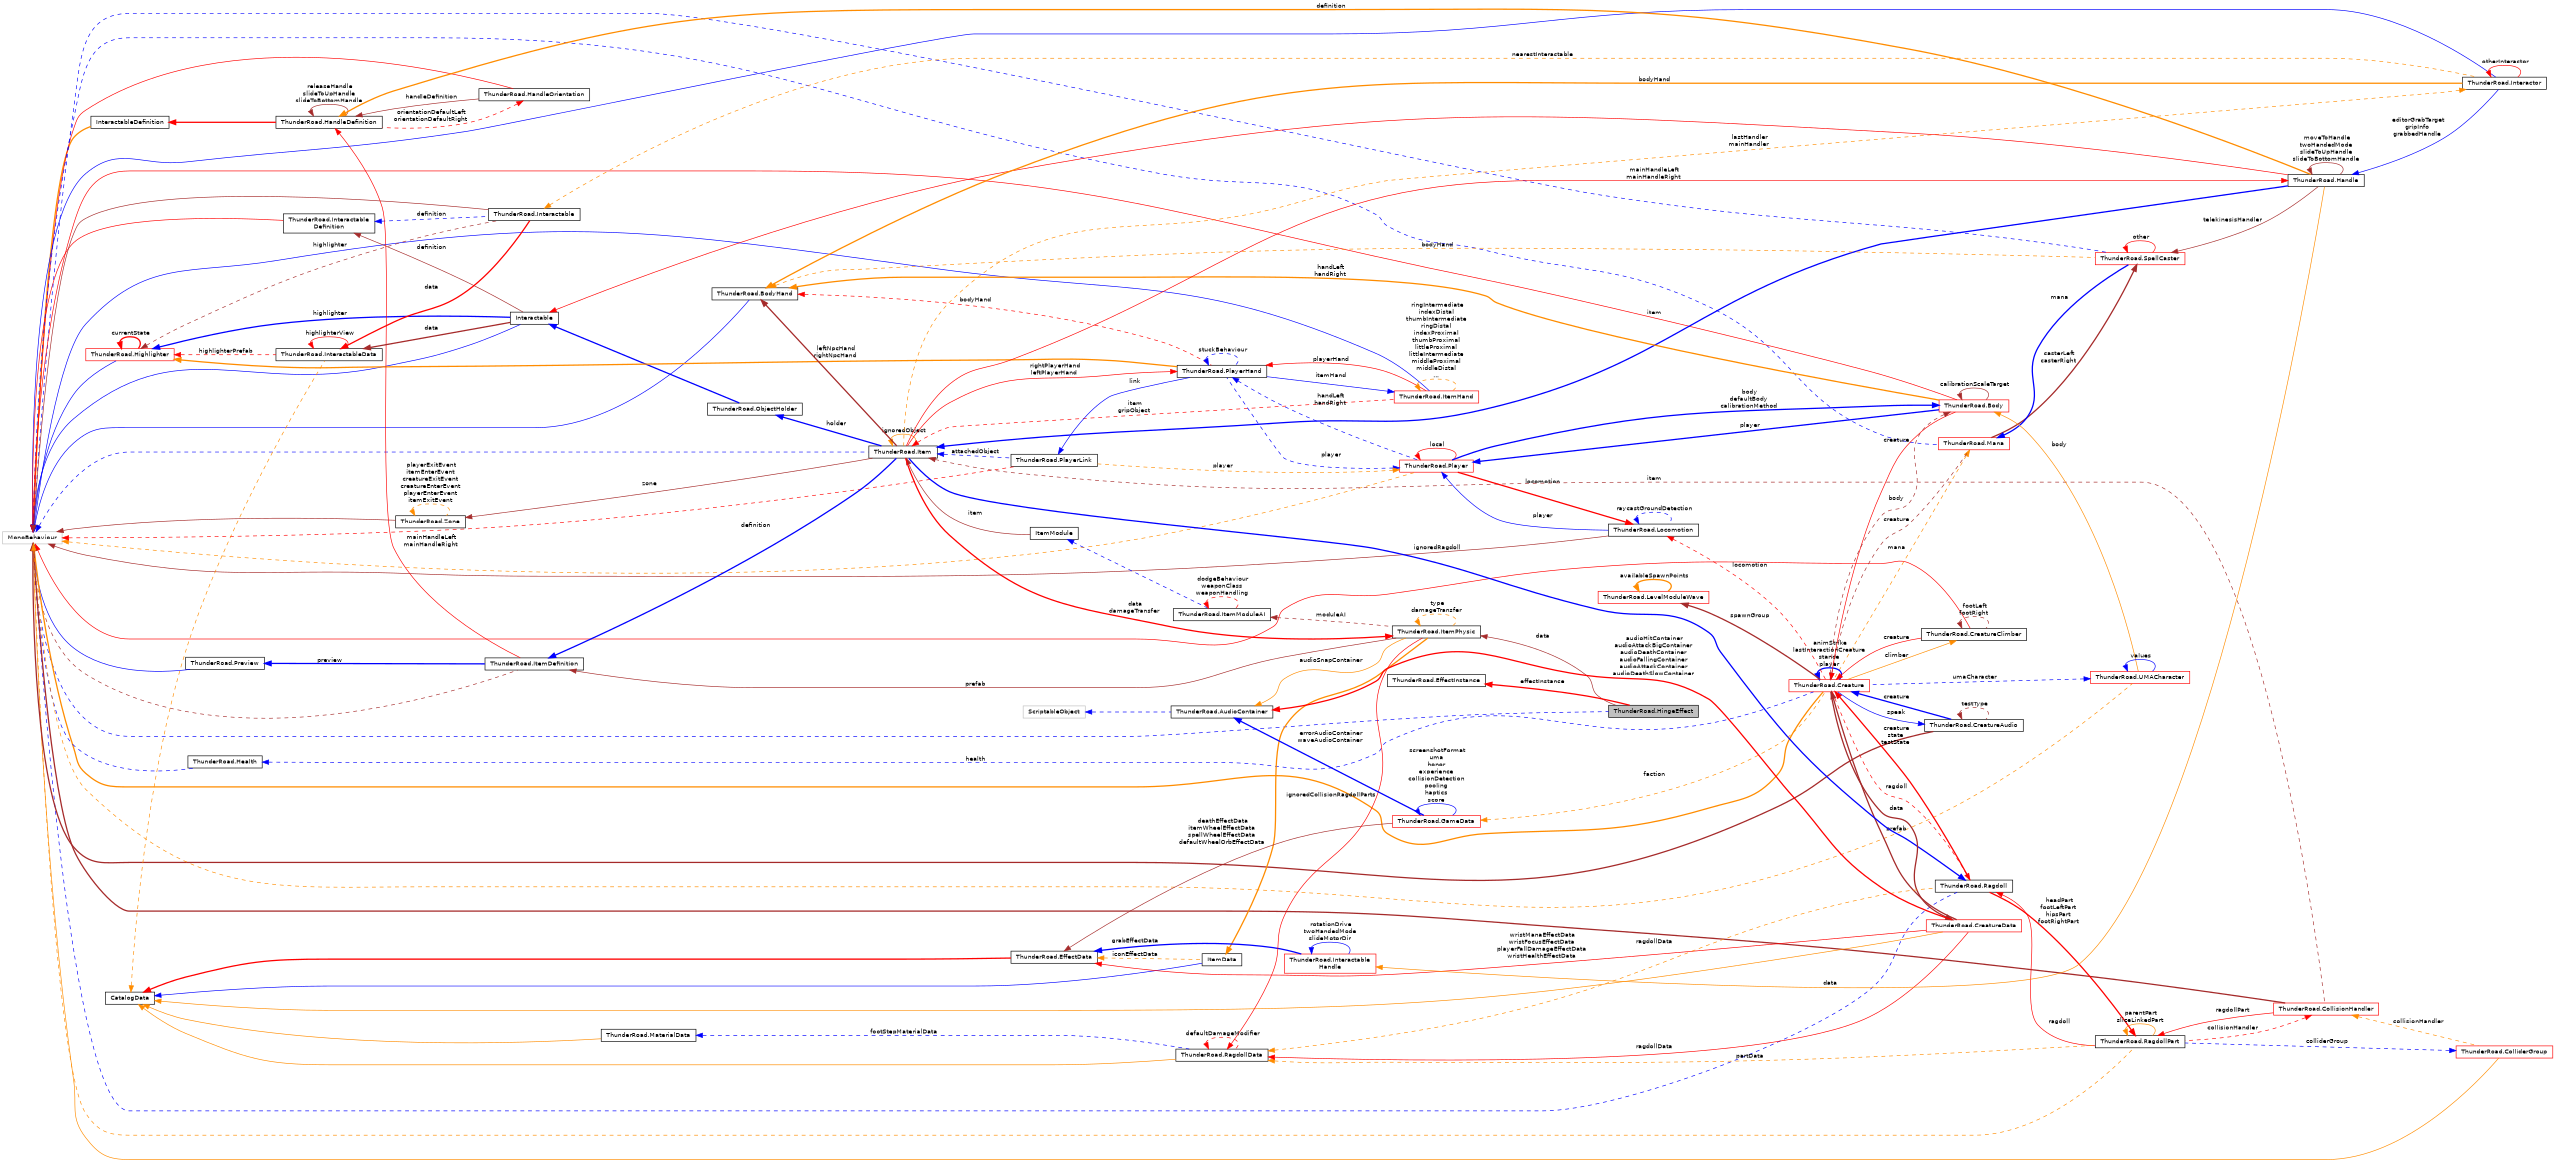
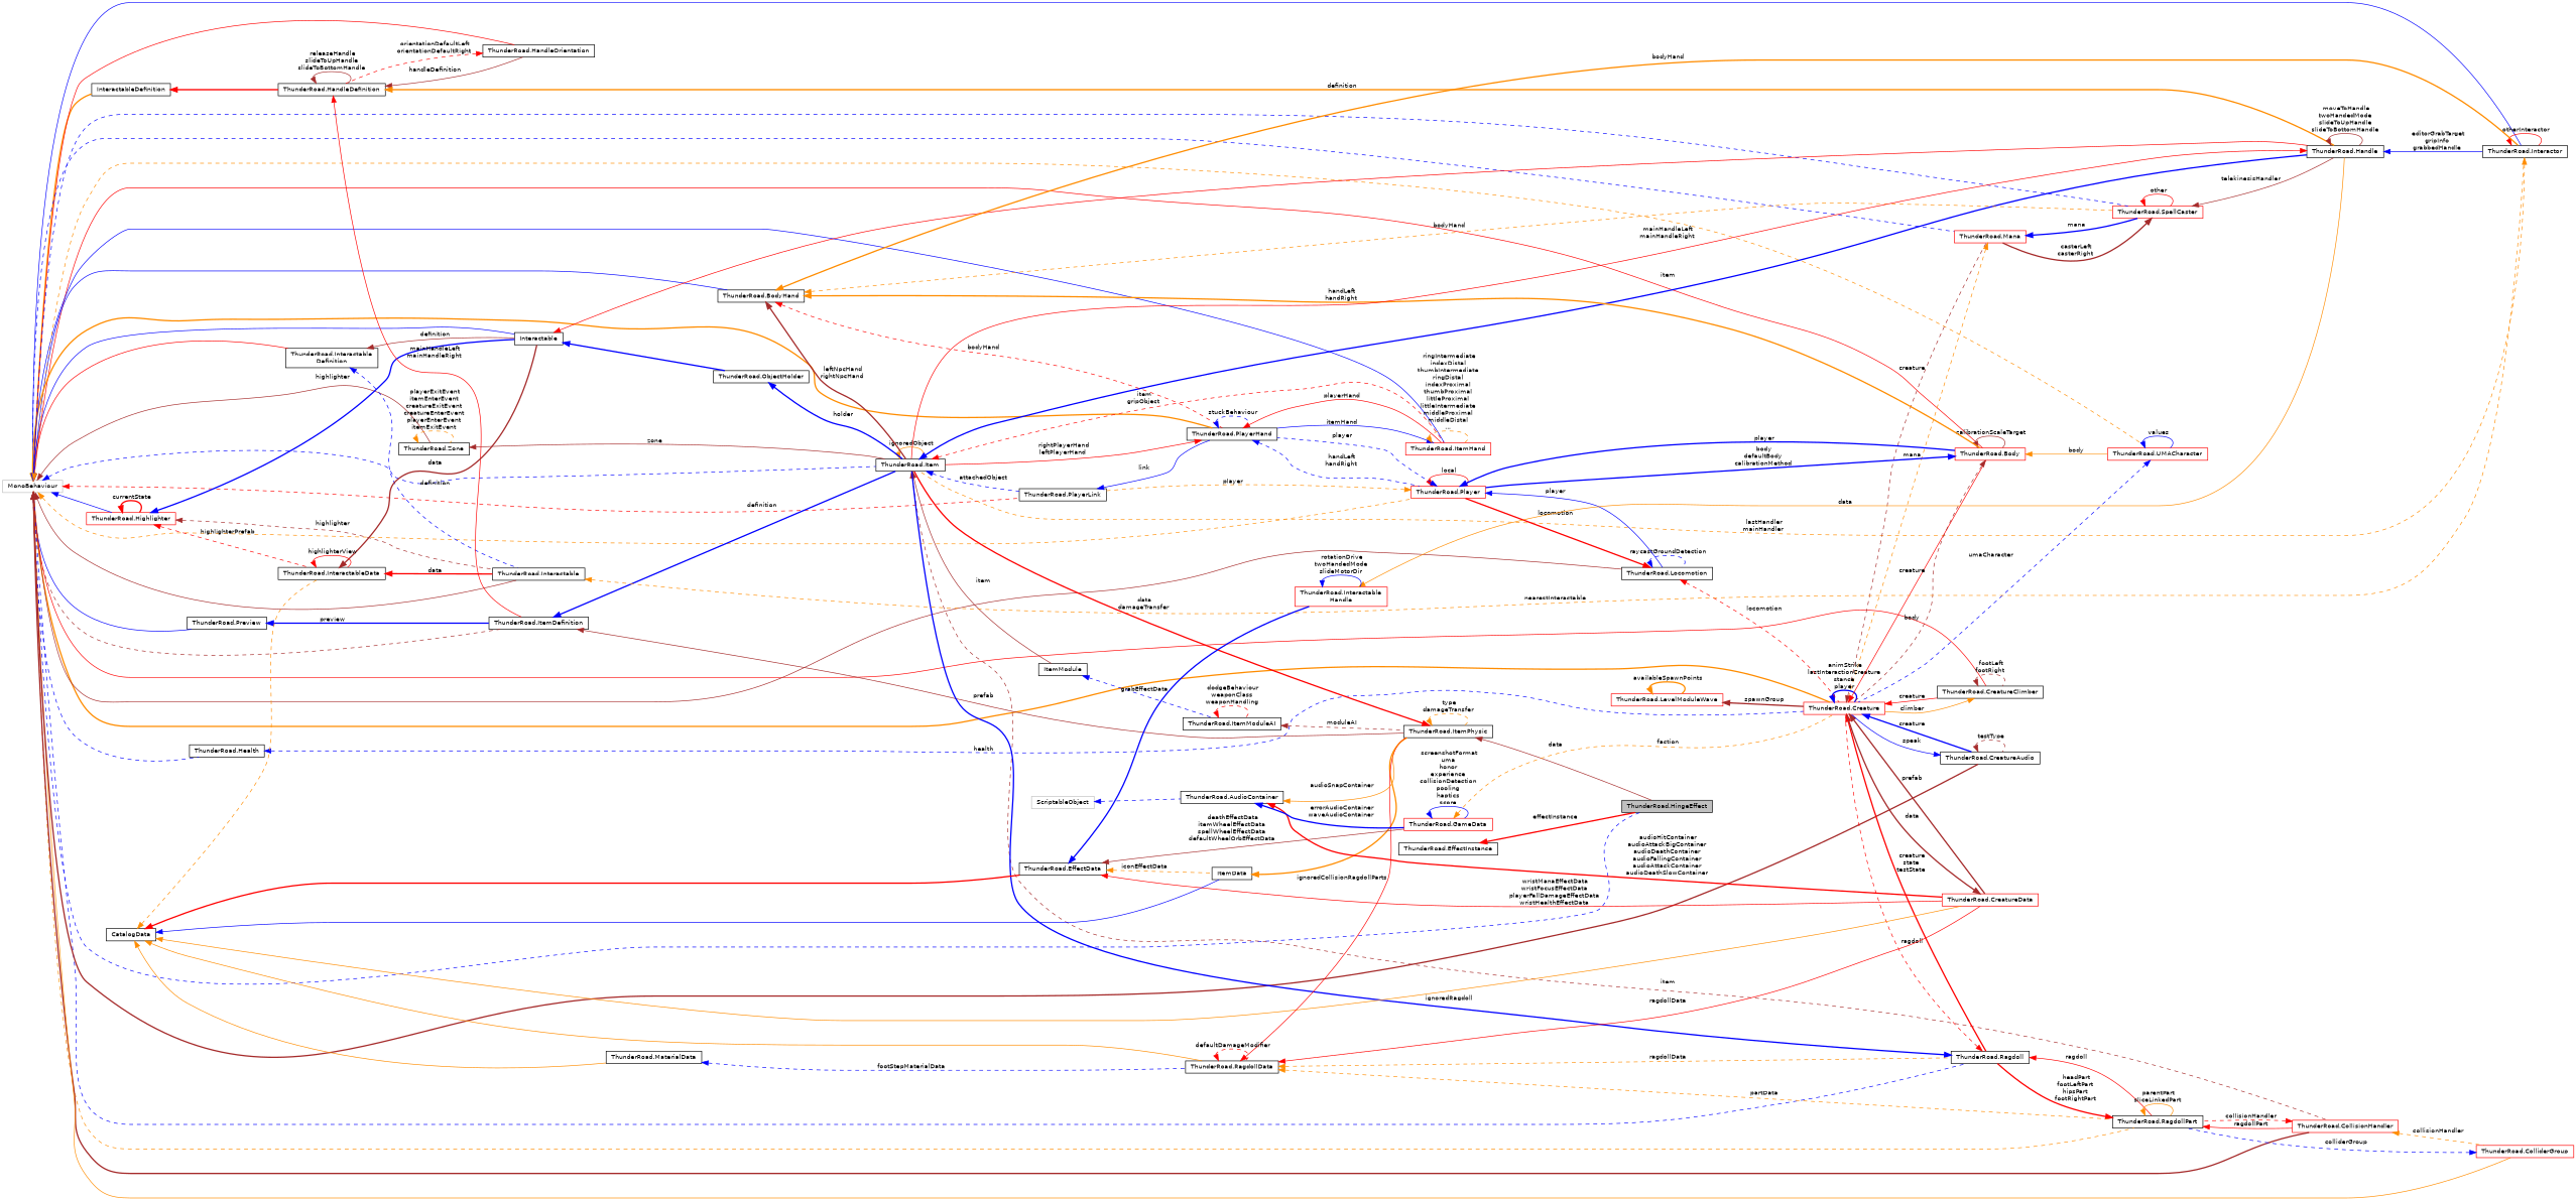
  digraph {
    rankdir=LR
    node [color=black fillcolor=white fontname=Helvetica fontsize=10 shape=record style=filled]
    edge [color=blue dir=back fontname=Helvetica fontsize=10 labelfontname=Helvetica labelfontsize=10 style=solid]
    n1 [fillcolor=grey75 fontcolor=black height=0.2 label="ThunderRoad.HingeEffect" width=0.4]
    n2 [color=grey75 height=0.2 label=MonoBehaviour width=0.4]
    n3 [height=0.2 label="ThunderRoad.ItemDefinition" width=0.4]
    n4 [height=0.2 label=InteractableDefinition width=0.4]
    n5 [height=0.2 label="ThunderRoad.HandleOrientation" width=0.4]
    n6 [height=0.2 label="ThunderRoad.Preview" width=0.4]
    n7 [height=0.2 label="ThunderRoad.Item" width=0.4]
    n8 [height=0.2 label="ThunderRoad.Interactor" width=0.4]
    n9 [height=0.2 label=Interactable width=0.4]
    n10 [color=red height=0.2 label="ThunderRoad.Highlighter" width=0.4]
    n11 [height=0.2 label="ThunderRoad.Interactable\lDefinition" width=0.4]
    n12 [color=red height=0.2 label="ThunderRoad.SpellCaster" width=0.4]
    n13 [color=red height=0.2 label="ThunderRoad.Mana" width=0.4]
    n14 [color=red height=0.2 label="ThunderRoad.Creature" width=0.4]
    n15 [height=0.2 label="ThunderRoad.CreatureClimber" width=0.4]
    n16 [height=0.2 label="ThunderRoad.Health" width=0.4]
    n17 [height=0.2 label="ThunderRoad.Locomotion" width=0.4]
    n18 [color=red height=0.2 label="ThunderRoad.Player" width=0.4]
    n19 [color=red height=0.2 label="ThunderRoad.Body" width=0.4]
    n20 [height=0.2 label="ThunderRoad.BodyHand" width=0.4]
    n21 [height=0.2 label="ThunderRoad.PlayerHand" width=0.4]
    n22 [height=0.2 label="ThunderRoad.PlayerLink" width=0.4]
    n23 [color=red height=0.2 label="ThunderRoad.ItemHand" width=0.4]
    n24 [height=0.2 label="ThunderRoad.Ragdoll" width=0.4]
    n25 [height=0.2 label="ThunderRoad.RagdollPart" width=0.4]
    n26 [color=red height=0.2 label="ThunderRoad.CollisionHandler" width=0.4]
    n27 [color=red height=0.2 label="ThunderRoad.ColliderGroup" width=0.4]
    n28 [height=0.2 label="ThunderRoad.CreatureAudio" width=0.4]
    n29 [color=red height=0.2 label="ThunderRoad.UMACharacter" width=0.4]
    n30 [height=0.2 label="ThunderRoad.Interactable" width=0.4]
    n31 [height=0.2 label="ThunderRoad.Zone" width=0.4]
    n32 [height=0.2 label="ThunderRoad.ItemPhysic" width=0.4]
    n33 [height=0.2 label="ThunderRoad.HandleDefinition" width=0.4]
    n34 [height=0.2 label="ThunderRoad.Handle" width=0.4]
    n35 [height=0.2 label=ItemModule width=0.4]
    n36 [height=0.2 label="ThunderRoad.ObjectHolder" width=0.4]
    n37 [height=0.2 label="ThunderRoad.InteractableData" width=0.4]
    n38 [color=red height=0.2 label="ThunderRoad.CreatureData" width=0.4]
    n39 [height=0.2 label=ItemData width=0.4]
    n40 [height=0.2 label=CatalogData width=0.4]
    n41 [height=0.2 label="ThunderRoad.EffectData" width=0.4]
    n42 [height=0.2 label="ThunderRoad.RagdollData" width=0.4]
    n43 [height=0.2 label="ThunderRoad.MaterialData" width=0.4]
    n44 [color=red height=0.2 label="ThunderRoad.Interactable\lHandle" width=0.4]
    n45 [color=red height=0.2 label="ThunderRoad.GameData" width=0.4]
    n46 [height=0.2 label="ThunderRoad.AudioContainer" width=0.4]
    n47 [color=grey75 height=0.2 label=ScriptableObject width=0.4]
    n48 [height=0.2 label="ThunderRoad.ItemModuleAI" width=0.4]
    n49 [color=red height=0.2 label="ThunderRoad.LevelModuleWave" width=0.4]
    n50 [height=0.2 label="ThunderRoad.EffectInstance" width=0.4]
    n2 -> n1 [style=dashed]
    n2 -> n3 [color=brown style=dashed]
    n2 -> n4 [color=darkorange style=bold]
    n2 -> n5 [color=red]
    n2 -> n6
    n2 -> n7 [style=dashed]
    n2 -> n8
    n2 -> n9
    n2 -> n10
    n2 -> n11 [color=red]
    n2 -> n12 [style=dashed]
    n2 -> n13 [style=dashed]
    n2 -> n14 [color=darkorange style=bold]
    n2 -> n15 [color=red]
    n2 -> n16 [style=dashed]
    n2 -> n17 [color=brown]
    n2 -> n18 [color=darkorange style=dashed]
    n2 -> n19 [color=red]
    n2 -> n20
-   n10 -> n21 [color=darkorange style=bold]
+   n2 -> n21 [color=darkorange style=bold]
    n2 -> n22 [color=red style=dashed]
    n2 -> n23
    n2 -> n24 [style=dashed]
    n2 -> n25 [color=darkorange style=dashed]
    n2 -> n26 [color=brown style=bold]
    n2 -> n27 [color=darkorange]
    n2 -> n28 [color=brown style=bold]
    n2 -> n29 [color=darkorange style=dashed]
    n2 -> n30 [color=brown]
    n2 -> n31 [color=brown]
    n3 -> n7 [label=" definition" style=bold]
    n3 -> n32 [color=brown label=" prefab"]
    n4 -> n33 [color=red style=bold]
    n5 -> n33 [color=red label=" orientationDefaultLeft\norientationDefaultRight" style=dashed]
    n6 -> n3 [label=" preview" style=bold]
    n7 -> n7 [color=darkorange label=" ignoredObject"]
    n7 -> n22 [label=" attachedObject" style=dashed]
    n7 -> n23 [color=red label=" item\ngripObject" style=dashed]
    n7 -> n26 [color=brown label=" item" style=dashed]
    n7 -> n34 [label=" item" style=bold]
    n7 -> n35 [color=brown label=" item"]
    n8 -> n7 [color=darkorange label=" lastHandler\nmainHandler" style=dashed]
    n8 -> n8 [color=red label=" otherInteractor"]
    n9 -> n34 [color=red]
    n9 -> n36 [style=bold]
    n10 -> n9 [label=" highlighter" style=bold]
    n10 -> n10 [color=red label=" currentState" style=bold]
    n10 -> n30 [color=brown label=" highlighter" style=dashed]
    n10 -> n37 [color=red label=" highlighterPrefab" style=dashed]
    n11 -> n9 [color=brown label=" definition"]
    n11 -> n30 [label=" definition" style=dashed]
    n12 -> n12 [color=red label=" other"]
    n12 -> n13 [color=brown label=" casterLeft\ncasterRight" style=bold]
    n12 -> n34 [color=brown label=" telekinesisHandler"]
    n13 -> n12 [label=" mana" style=bold]
    n13 -> n14 [color=darkorange label=" mana" style=dashed]
    n14 -> n13 [color=brown label=" creature" style=dashed]
    n14 -> n14 [label=" animStrike\nlastInteractionCreature\nstance\nplayer" style=bold]
    n14 -> n15 [color=red label=" creature"]
    n14 -> n19 [color=red label=" creature"]
    n14 -> n24 [color=red label=" creature\nstate\ntestState" style=bold]
    n14 -> n28 [label=" creature" style=bold]
    n14 -> n38 [color=brown label=" prefab" style=bold]
    n15 -> n14 [color=darkorange label=" climber"]
    n15 -> n15 [color=brown label=" footLeft\nfootRight" style=dashed]
    n16 -> n14 [label=" health" style=dashed]
    n17 -> n14 [color=red label=" locomotion" style=dashed]
    n17 -> n17 [label=" raycastGroundDetection" style=dashed]
    n17 -> n18 [color=red label=" locomotion" style=bold]
    n18 -> n17 [label=" player"]
    n18 -> n18 [color=red label=" local"]
    n18 -> n19 [label=" player" style=bold]
    n18 -> n21 [label=" player" style=dashed]
    n18 -> n22 [color=darkorange label=" player" style=dashed]
    n19 -> n14 [color=brown label=" body" style=dashed]
    n19 -> n18 [label=" body\ndefaultBody\ncalibrationMethod" style=bold]
    n19 -> n19 [color=brown label=" calibrationScaleTarget"]
    n19 -> n29 [color=darkorange label=" body"]
    n20 -> n7 [color=brown label=" leftNpcHand\nrightNpcHand" style=bold]
    n20 -> n8 [color=darkorange label=" bodyHand" style=bold]
    n20 -> n12 [color=darkorange label=" bodyHand" style=dashed]
    n20 -> n19 [color=darkorange label=" handLeft\nhandRight" style=bold]
    n20 -> n21 [color=red label=" bodyHand" style=dashed]
    n21 -> n7 [color=red label=" rightPlayerHand\nleftPlayerHand"]
    n21 -> n18 [label=" handLeft\nhandRight" style=dashed]
    n21 -> n21 [label=" stuckBehaviour" style=dashed]
    n21 -> n23 [color=red label=" playerHand"]
    n22 -> n21 [label=" link"]
    n23 -> n21 [label=" itemHand"]
    n23 -> n23 [color=darkorange label=" ringIntermediate\nindexDistal\nthumbIntermediate\nringDistal\nindexProximal\nthumbProximal\nlittleProximal\nlittleIntermediate\nmiddleProximal\nmiddleDistal\n..." style=dashed]
    n24 -> n7 [label=" ignoredRagdoll" style=bold]
    n24 -> n14 [color=red label=" ragdoll" style=dashed]
    n24 -> n25 [color=red label=" ragdoll"]
    n25 -> n24 [color=red label=" headPart\nfootLeftPart\nhipsPart\nfootRightPart" style=bold]
    n25 -> n25 [color=darkorange label=" parentPart\nsliceLinkedPart"]
    n25 -> n26 [color=red label=" ragdollPart"]
    n26 -> n25 [color=red label=" collisionHandler" style=dashed]
    n26 -> n27 [color=darkorange label=" collisionHandler" style=dashed]
    n27 -> n25 [label=" colliderGroup" style=dashed]
    n28 -> n14 [label=" speak"]
    n28 -> n28 [color=brown label=" testType" style=dashed]
    n29 -> n14 [label=" umaCharacter" style=dashed]
    n29 -> n29 [label=" values"]
    n30 -> n8 [color=darkorange label=" nearestInteractable" style=dashed]
    n31 -> n7 [color=brown label=" zone"]
    n31 -> n31 [color=darkorange label=" playerExitEvent\nitemEnterEvent\ncreatureExitEvent\ncreatureEnterEvent\nplayerEnterEvent\nitemExitEvent" style=dashed]
    n32 -> n1 [color=brown label=" data"]
    n32 -> n7 [color=red label=" data\ndamageTransfer" style=bold]
    n32 -> n32 [color=darkorange label=" type\ndamageTransfer" style=dashed]
    n33 -> n3 [color=red label=" mainHandleLeft\nmainHandleRight"]
    n33 -> n5 [color=brown label=" handleDefinition"]
    n33 -> n33 [color=brown label=" releaseHandle\nslideToUpHandle\nslideToBottomHandle"]
    n33 -> n34 [color=darkorange label=" definition" style=bold]
    n34 -> n7 [color=red label=" mainHandleLeft\nmainHandleRight"]
    n34 -> n8 [label=" editorGrabTarget\ngripInfo\ngrabbedHandle"]
    n34 -> n34 [color=brown label=" moveToHandle\ntwoHandedMode\nslideToUpHandle\nslideToBottomHandle"]
    n35 -> n48 [style=dashed]
    n36 -> n7 [label=" holder" style=bold]
    n37 -> n9 [color=brown label=" data" style=bold]
    n37 -> n30 [color=red label=" data" style=bold]
    n37 -> n37 [color=red label=" highlighterView"]
    n38 -> n14 [color=brown label=" data" style=bold]
    n39 -> n32 [color=darkorange style=bold]
    n40 -> n37 [color=darkorange style=dashed]
    n40 -> n38 [color=darkorange]
    n40 -> n39
    n40 -> n41 [color=red style=bold]
    n40 -> n42 [color=darkorange]
    n40 -> n43 [color=darkorange]
    n41 -> n38 [color=red label=" wristManaEffectData\nwristFocusEffectData\nplayerFallDamageEffectData\nwristHealthEffectData"]
    n41 -> n39 [color=darkorange label=" iconEffectData" style=dashed]
    n41 -> n44 [label=" grabEffectData" style=bold]
    n41 -> n45 [color=brown label=" deathEffectData\nitemWheelEffectData\nspellWheelEffectData\ndefaultWheelOrbEffectData"]
    n42 -> n24 [color=darkorange label=" ragdollData" style=dashed]
    n42 -> n25 [color=darkorange label=" partData" style=dashed]
    n42 -> n32 [color=red label=" ignoredCollisionRagdollParts"]
    n42 -> n38 [color=red label=" ragdollData"]
    n42 -> n42 [color=red label=" defaultDamageModifier" style=dashed]
    n43 -> n42 [label=" footStepMaterialData" style=dashed]
    n44 -> n34 [color=darkorange label=" data"]
    n44 -> n44 [label=" rotationDrive\ntwoHandedMode\nslideMotorDir"]
    n45 -> n14 [color=darkorange label=" faction" style=dashed]
    n45 -> n45 [label=" screenshotFormat\numa\nhonor\nexperience\ncollisionDetection\npooling\nhaptics\nscore"]
    n46 -> n32 [color=darkorange label=" audioSnapContainer"]
    n46 -> n38 [color=red label=" audioHitContainer\naudioAttackBigContainer\naudioDeathContainer\naudioFallingContainer\naudioAttackContainer\naudioDeathSlowContainer" style=bold]
    n46 -> n45 [label=" errorAudioContainer\nwaveAudioContainer" style=bold]
    n47 -> n46 [style=dashed]
    n48 -> n32 [color=brown label=" moduleAI" style=dashed]
    n48 -> n48 [color=red label=" dodgeBehaviour\nweaponClass\nweaponHandling" style=dashed]
    n49 -> n14 [color=brown label=" spawnGroup" style=bold]
    n49 -> n49 [color=darkorange label=" availableSpawnPoints" style=bold]
    n50 -> n1 [color=red label=" effectInstance" style=bold]
  }
